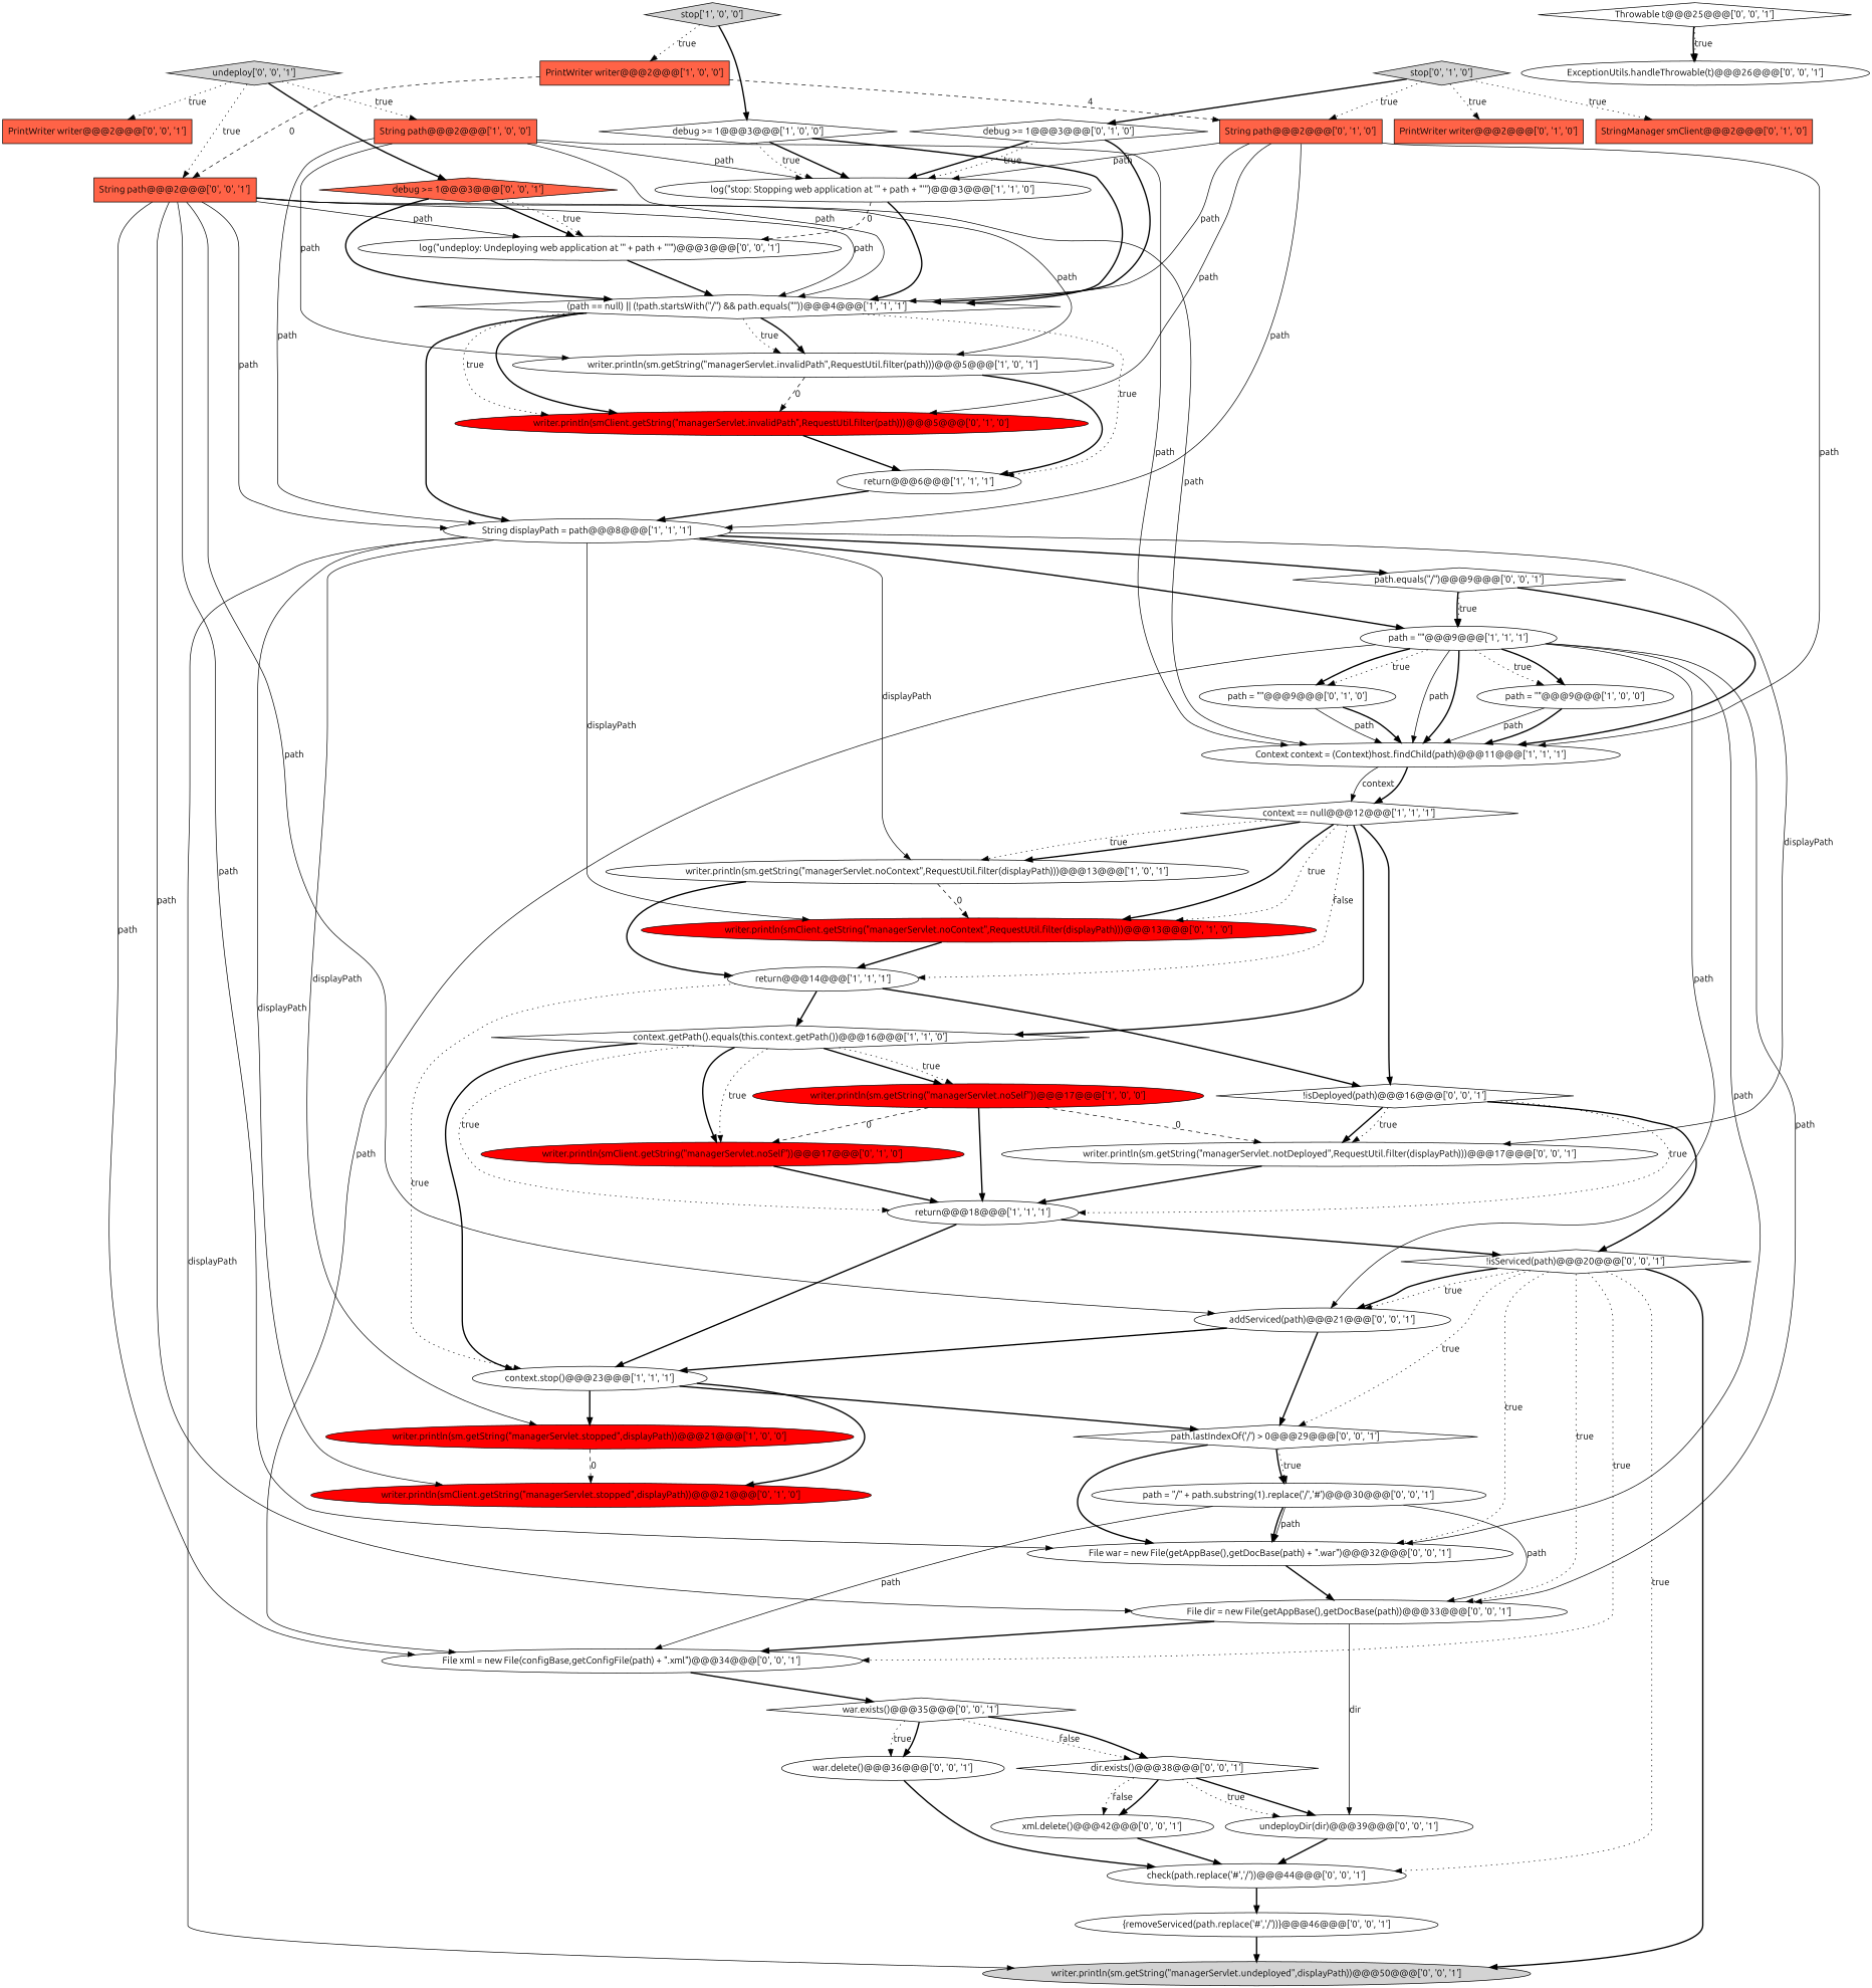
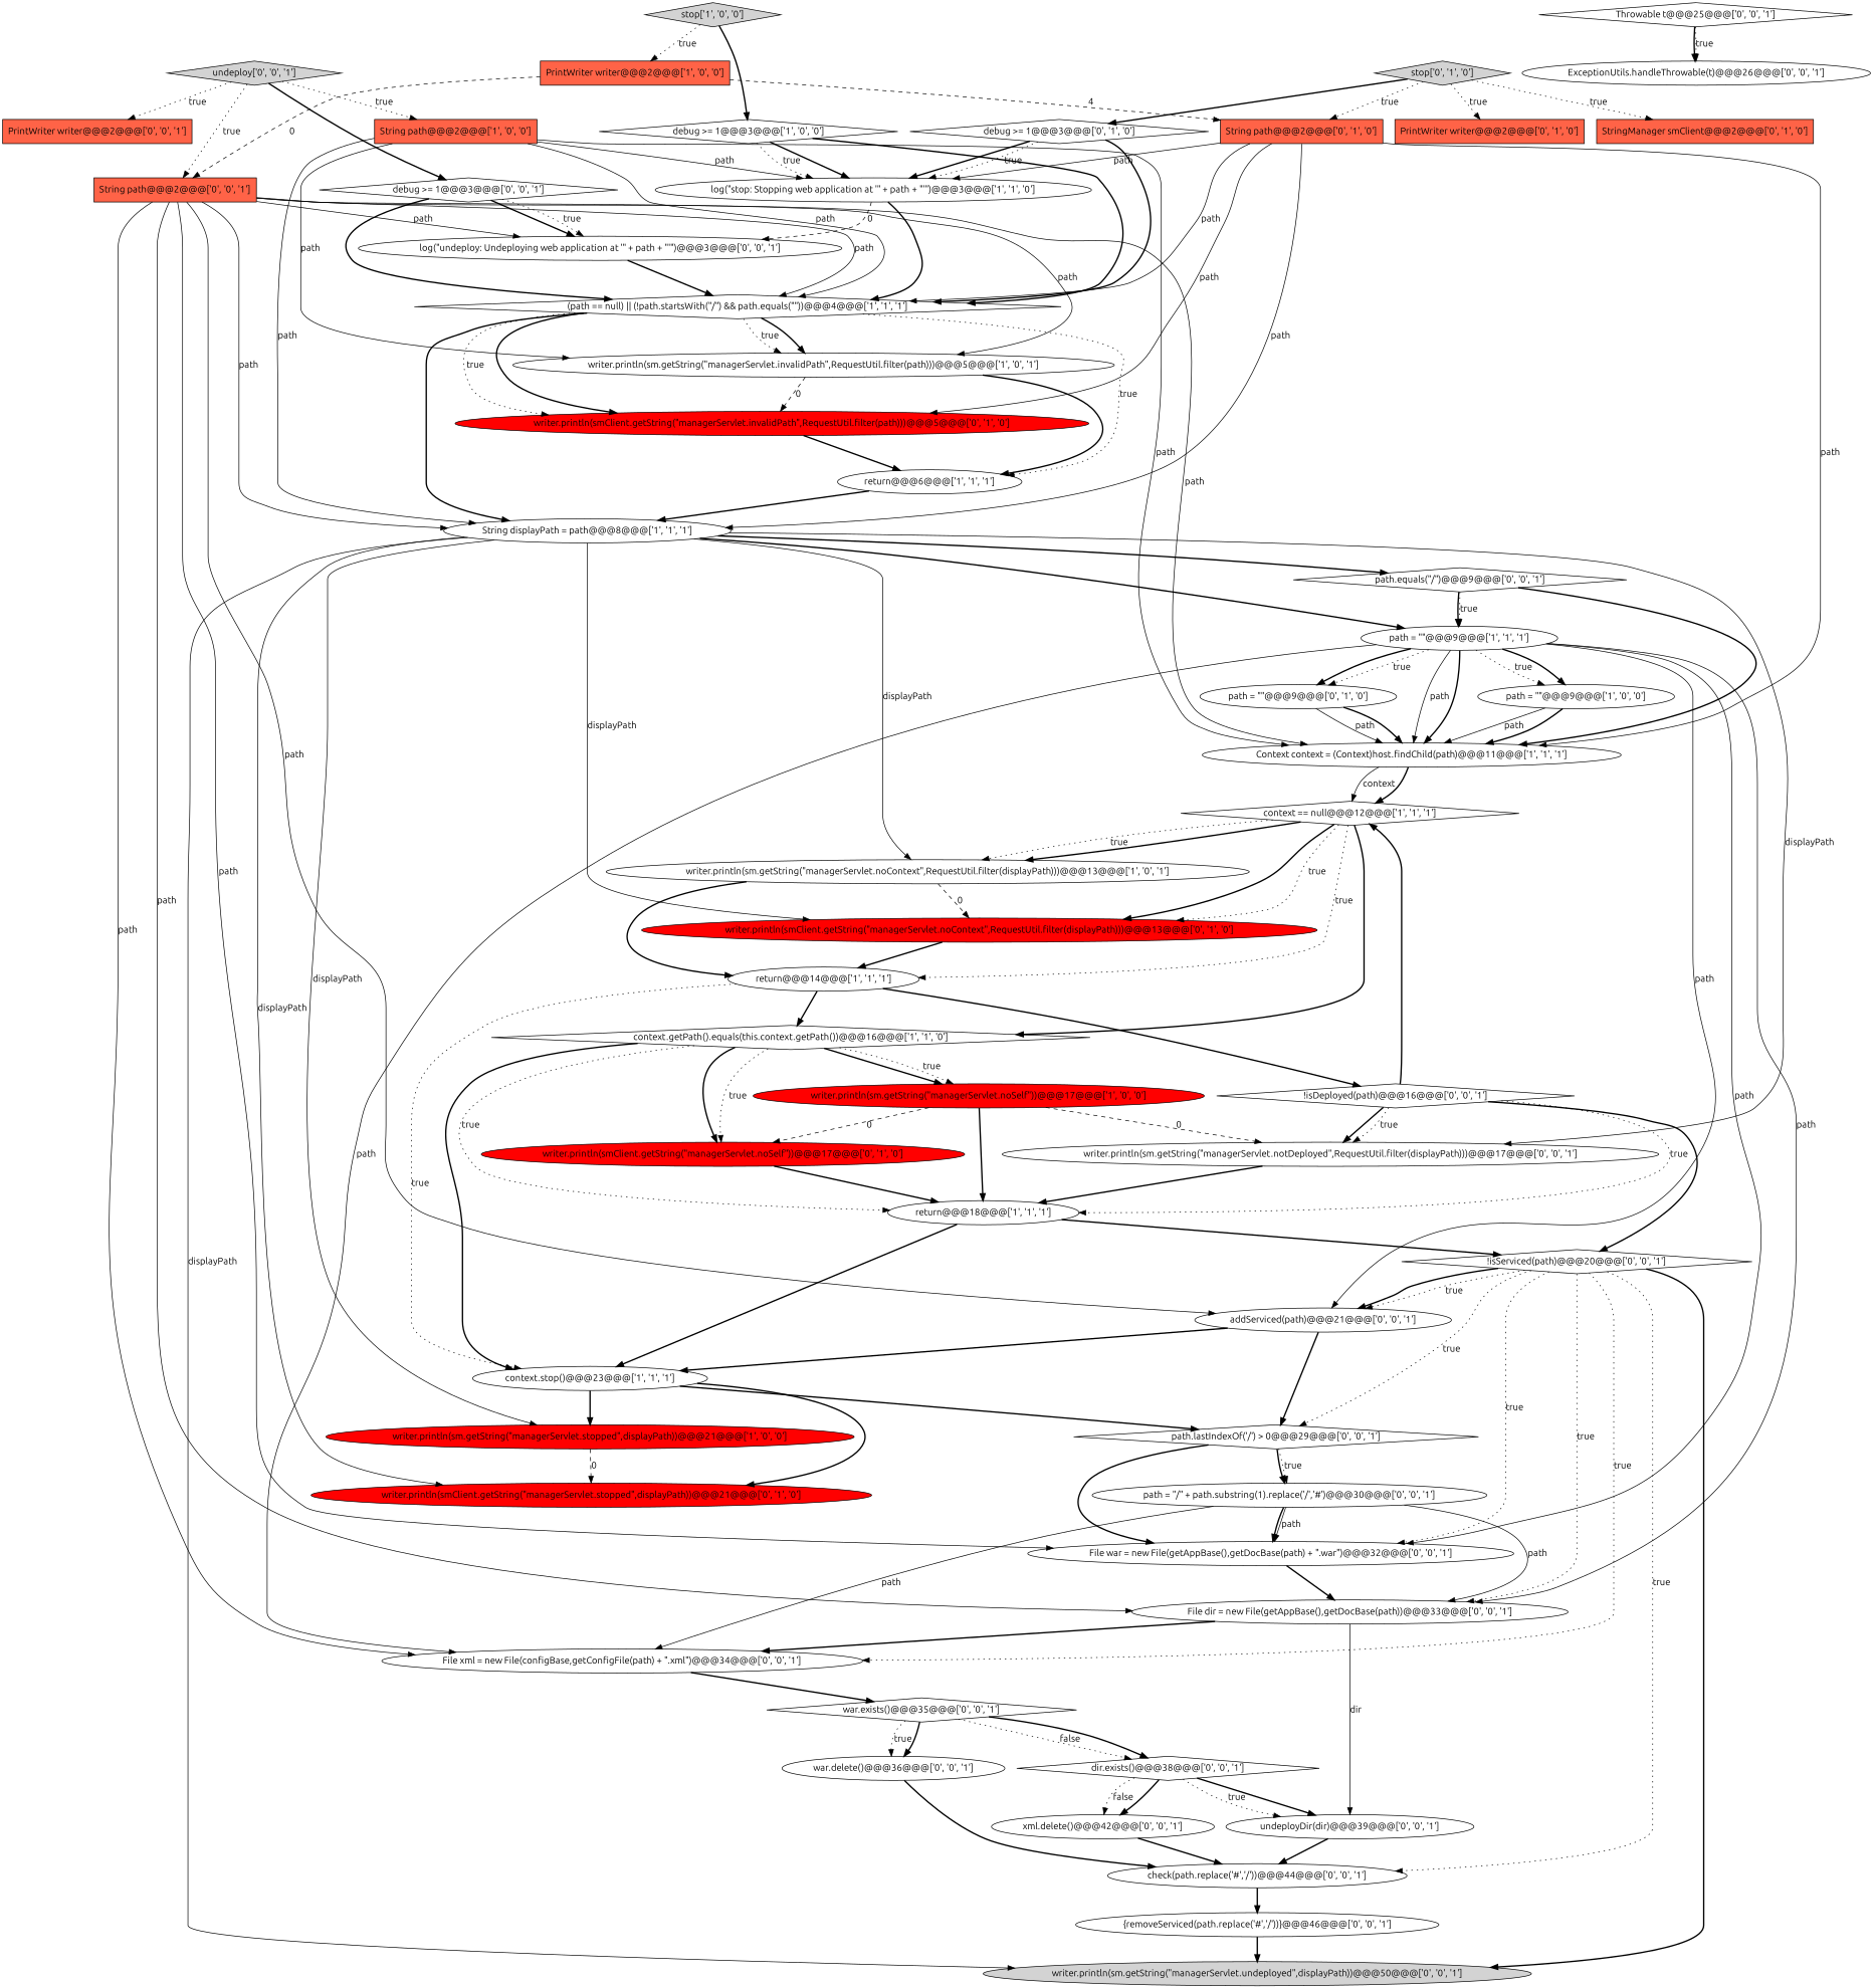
  digraph {
    fontname=Ubuntu
    node [fillcolor=white fontname=Ubuntu shape=ellipse style=filled]
    edge [fontname=Ubuntu style=bold]
    n1 [label="context == null@@@12@@@['1', '1', '1']" shape=diamond]
    n2 [label="context.getPath().equals(this.context.getPath())@@@16@@@['1', '1', '0']" shape=diamond]
    n3 [label="writer.println(sm.getString(\"managerServlet.noContext\",RequestUtil.filter(displayPath)))@@@13@@@['1', '0', '1']"]
    n4 [fillcolor=red label="writer.println(smClient.getString(\"managerServlet.noContext\",RequestUtil.filter(displayPath)))@@@13@@@['0', '1', '0']"]
    n5 [label="return@@@14@@@['1', '1', '1']"]
    n6 [label="!isDeployed(path)@@@16@@@['0', '0', '1']" shape=diamond]
    n7 [label="return@@@18@@@['1', '1', '1']"]
    n8 [fillcolor=red label="writer.println(smClient.getString(\"managerServlet.noSelf\"))@@@17@@@['0', '1', '0']"]
    n9 [fillcolor=red label="writer.println(sm.getString(\"managerServlet.noSelf\"))@@@17@@@['1', '0', '0']"]
    n10 [label="context.stop()@@@23@@@['1', '1', '1']"]
    n11 [label="writer.println(sm.getString(\"managerServlet.notDeployed\",RequestUtil.filter(displayPath)))@@@17@@@['0', '0', '1']"]
    n12 [label="!isServiced(path)@@@20@@@['0', '0', '1']" shape=diamond]
    n13 [label="String displayPath = path@@@8@@@['1', '1', '1']"]
    n14 [fillcolor=lightgray label="writer.println(sm.getString(\"managerServlet.undeployed\",displayPath))@@@50@@@['0', '0', '1']"]
    n15 [label="path = \"\"@@@9@@@['1', '1', '1']"]
    n16 [fillcolor=red label="writer.println(smClient.getString(\"managerServlet.stopped\",displayPath))@@@21@@@['0', '1', '0']"]
    n17 [label="path.equals(\"/\")@@@9@@@['0', '0', '1']" shape=diamond]
    n18 [fillcolor=red label="writer.println(sm.getString(\"managerServlet.stopped\",displayPath))@@@21@@@['1', '0', '0']"]
    n19 [label="Context context = (Context)host.findChild(path)@@@11@@@['1', '1', '1']"]
    n20 [label="path = \"\"@@@9@@@['1', '0', '0']"]
    n21 [label="addServiced(path)@@@21@@@['0', '0', '1']"]
    n22 [label="File dir = new File(getAppBase(),getDocBase(path))@@@33@@@['0', '0', '1']"]
    n23 [label="path = \"\"@@@9@@@['0', '1', '0']"]
    n24 [label="File war = new File(getAppBase(),getDocBase(path) + \".war\")@@@32@@@['0', '0', '1']"]
    n25 [label="File xml = new File(configBase,getConfigFile(path) + \".xml\")@@@34@@@['0', '0', '1']"]
    n26 [label="check(path.replace('#','/'))@@@44@@@['0', '0', '1']"]
    n27 [label="{removeServiced(path.replace('#','/'))}@@@46@@@['0', '0', '1']"]
    n28 [label="undeployDir(dir)@@@39@@@['0', '0', '1']"]
    n29 [fillcolor=tomato label="PrintWriter writer@@@2@@@['1', '0', '0']" shape=box]
    n30 [fillcolor=tomato label="String path@@@2@@@['0', '0', '1']" shape=box]
    n31 [fillcolor=tomato label="String path@@@2@@@['0', '1', '0']" shape=box]
    n32 [label="(path == null) || (!path.startsWith(\"/\") && path.equals(\"\"))@@@4@@@['1', '1', '1']" shape=diamond]
    n33 [label="writer.println(sm.getString(\"managerServlet.invalidPath\",RequestUtil.filter(path)))@@@5@@@['1', '0', '1']"]
    n34 [label="log(\"undeploy: Undeploying web application at '\" + path + \"'\")@@@3@@@['0', '0', '1']"]
    n35 [label="log(\"stop: Stopping web application at '\" + path + \"'\")@@@3@@@['1', '1', '0']"]
    n36 [fillcolor=red label="writer.println(smClient.getString(\"managerServlet.invalidPath\",RequestUtil.filter(path)))@@@5@@@['0', '1', '0']"]
    n37 [fillcolor=tomato label="String path@@@2@@@['1', '0', '0']" shape=box]
    n38 [label="return@@@6@@@['1', '1', '1']"]
    n39 [fillcolor=lightgray label="stop['0', '1', '0']" shape=diamond]
    n40 [label="debug >= 1@@@3@@@['0', '1', '0']" shape=diamond]
    n41 [fillcolor=tomato label="StringManager smClient@@@2@@@['0', '1', '0']" shape=box]
    n42 [fillcolor=tomato label="PrintWriter writer@@@2@@@['0', '1', '0']" shape=box]
    n43 [fillcolor=lightgray label="stop['1', '0', '0']" shape=diamond]
    n44 [label="debug >= 1@@@3@@@['1', '0', '0']" shape=diamond]
    n45 [label="path.lastIndexOf('/') > 0@@@29@@@['0', '0', '1']" shape=diamond]
    n46 [label="war.exists()@@@35@@@['0', '0', '1']" shape=diamond]
    n47 [label="Throwable t@@@25@@@['0', '0', '1']" shape=diamond]
    n48 [label="ExceptionUtils.handleThrowable(t)@@@26@@@['0', '0', '1']"]
    n49 [label="xml.delete()@@@42@@@['0', '0', '1']"]
    n50 [label="path = \"/\" + path.substring(1).replace('/','#')@@@30@@@['0', '0', '1']"]
    n51 [label="dir.exists()@@@38@@@['0', '0', '1']" shape=diamond]
    n52 [label="war.delete()@@@36@@@['0', '0', '1']"]
    n53 [fillcolor=lightgray label="undeploy['0', '0', '1']" shape=diamond]
-   n54 [fillcolor=tomato label="debug >= 1@@@3@@@['0', '0', '1']" shape=diamond]
+   n54 [label="debug >= 1@@@3@@@['0', '0', '1']" shape=diamond]
    n55 [fillcolor=tomato label="PrintWriter writer@@@2@@@['0', '0', '1']" shape=box]
    n1 -> n2
    n1 -> n3 [label=true style=dotted]
    n1 -> n3
    n1 -> n4 [label=true style=dotted]
    n1 -> n4
-   n1 -> n5 [label=false style=dotted]
-   n1 -> n6
+   n1 -> n5 [label=true style=dotted]
+   n6 -> n1
    n2 -> n7 [label=true style=dotted]
    n2 -> n8
    n2 -> n8 [label=true style=dotted]
    n2 -> n9
    n2 -> n9 [label=true style=dotted]
    n2 -> n10
    n3 -> n4 [label=0 style=dashed]
    n3 -> n5
    n4 -> n5
    n5 -> n2
    n5 -> n6
    n5 -> n10 [label=true style=dotted]
    n6 -> n7 [label=true style=dotted]
    n6 -> n11
    n6 -> n11 [label=true style=dotted]
    n6 -> n12
    n7 -> n10
    n7 -> n12
    n8 -> n7
    n9 -> n7
    n9 -> n8 [label=0 style=dashed]
    n9 -> n11 [label=0 style=dashed]
    n10 -> n16
    n10 -> n18
    n10 -> n45
    n11 -> n7
    n12 -> n14
    n12 -> n21 [label=true style=dotted]
    n12 -> n21
    n12 -> n22 [label=true style=dotted]
    n12 -> n24 [label=true style=dotted]
    n12 -> n25 [label=true style=dotted]
    n12 -> n26 [label=true style=dotted]
    n12 -> n45 [label=true style=dotted]
    n13 -> n3 [label=displayPath style=solid]
    n13 -> n4 [label=displayPath style=solid]
    n13 -> n11 [label=displayPath style=solid]
    n13 -> n14 [label=displayPath style=solid]
    n13 -> n15
    n13 -> n16 [label=displayPath style=solid]
    n13 -> n17
    n13 -> n18 [label=displayPath style=solid]
    n15 -> n19 [label=path style=solid]
    n15 -> n19
    n15 -> n20
    n15 -> n20 [label=true style=dotted]
    n15 -> n21 [label=path style=solid]
    n15 -> n22 [label=path style=solid]
    n15 -> n23 [label=true style=dotted]
    n15 -> n23
    n15 -> n24 [label=path style=solid]
    n15 -> n25 [label=path style=solid]
    n17 -> n15
    n17 -> n15 [label=true style=dotted]
    n17 -> n19
    n18 -> n16 [label=0 style=dashed]
    n19 -> n1 [label=context style=solid]
    n19 -> n1
    n20 -> n19 [label=path style=solid]
    n20 -> n19
    n21 -> n10
    n21 -> n45
    n22 -> n25
    n22 -> n28 [label=dir style=solid]
    n23 -> n19 [label=path style=solid]
    n23 -> n19
    n24 -> n22
    n25 -> n46
    n26 -> n27
    n27 -> n14
    n28 -> n26
    n29 -> n30 [label=0 style=dashed]
    n29 -> n31 [label=4 style=dashed]
    n30 -> n13 [label=path style=solid]
    n30 -> n19 [label=path style=solid]
    n30 -> n21 [label=path style=solid]
    n30 -> n22 [label=path style=solid]
    n30 -> n24 [label=path style=solid]
    n30 -> n25 [label=path style=solid]
    n30 -> n32 [label=path style=solid]
    n30 -> n33 [label=path style=solid]
    n30 -> n34 [label=path style=solid]
    n31 -> n13 [label=path style=solid]
    n31 -> n19 [label=path style=solid]
    n31 -> n32 [label=path style=solid]
    n31 -> n35 [label=path style=solid]
    n31 -> n36 [label=path style=solid]
    n32 -> n13
    n32 -> n33
    n32 -> n33 [label=true style=dotted]
    n32 -> n36 [label=true style=dotted]
    n32 -> n36
    n32 -> n38 [label=true style=dotted]
    n33 -> n36 [label=0 style=dashed]
    n33 -> n38
    n34 -> n32
    n35 -> n32
    n35 -> n34 [label=0 style=dashed]
    n36 -> n38
    n37 -> n13 [label=path style=solid]
    n37 -> n19 [label=path style=solid]
    n37 -> n32 [label=path style=solid]
    n37 -> n33 [label=path style=solid]
    n37 -> n35 [label=path style=solid]
    n38 -> n13
    n39 -> n31 [label=true style=dotted]
    n39 -> n40
    n39 -> n41 [label=true style=dotted]
    n39 -> n42 [label=true style=dotted]
    n40 -> n32
    n40 -> n35
    n40 -> n35 [label=true style=dotted]
    n43 -> n29 [label=true style=dotted]
    n43 -> n44
    n44 -> n32
    n44 -> n35
    n44 -> n35 [label=true style=dotted]
    n45 -> n24
    n45 -> n50 [label=true style=dotted]
    n45 -> n50
    n46 -> n51 [label=false style=dotted]
    n46 -> n51
    n46 -> n52 [label=true style=dotted]
    n46 -> n52
    n47 -> n48
    n47 -> n48 [label=true style=dotted]
    n49 -> n26
    n50 -> n22 [label=path style=solid]
    n50 -> n24
    n50 -> n24 [label=path style=solid]
    n50 -> n25 [label=path style=solid]
    n51 -> n28
    n51 -> n28 [label=true style=dotted]
    n51 -> n49
    n51 -> n49 [label=false style=dotted]
    n52 -> n26
    n53 -> n30 [label=true style=dotted]
    n53 -> n37 [label=true style=dotted]
    n53 -> n54
    n53 -> n55 [label=true style=dotted]
    n54 -> n32
    n54 -> n34
    n54 -> n34 [label=true style=dotted]
  }
